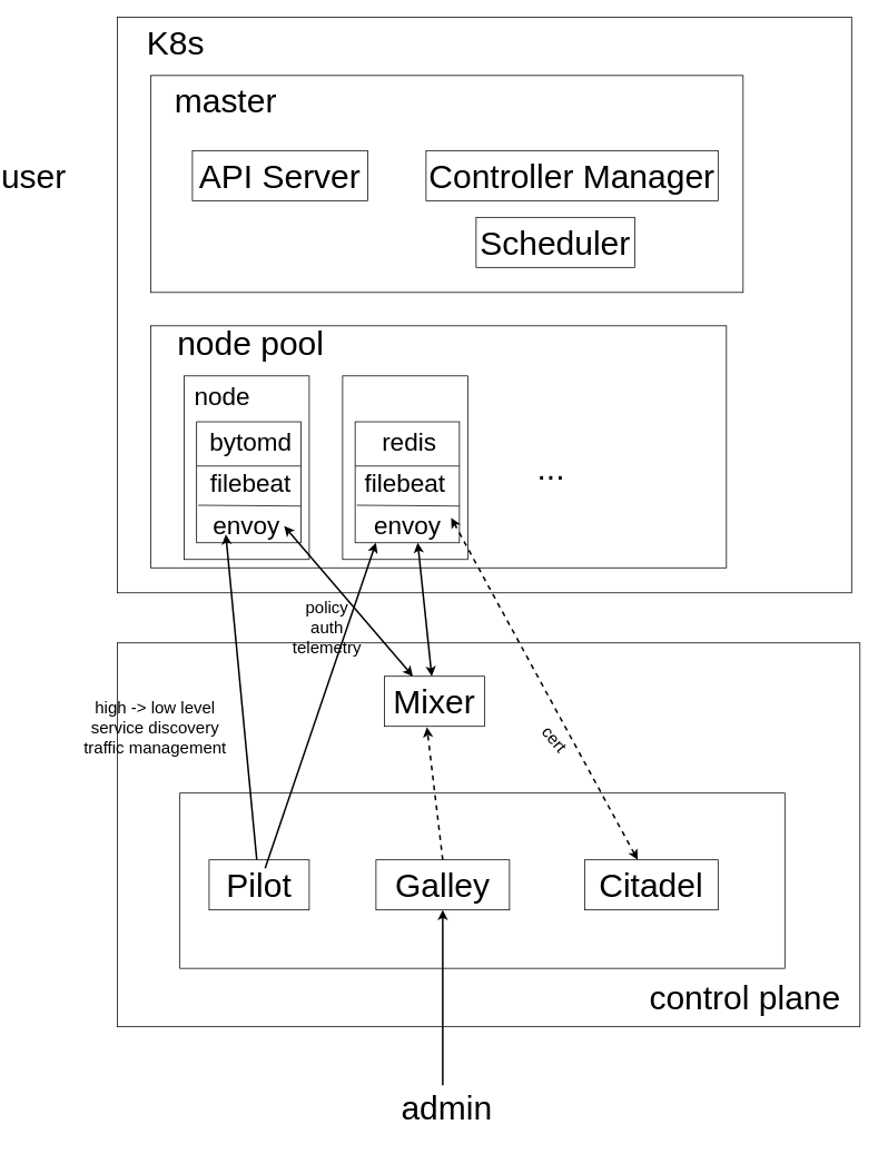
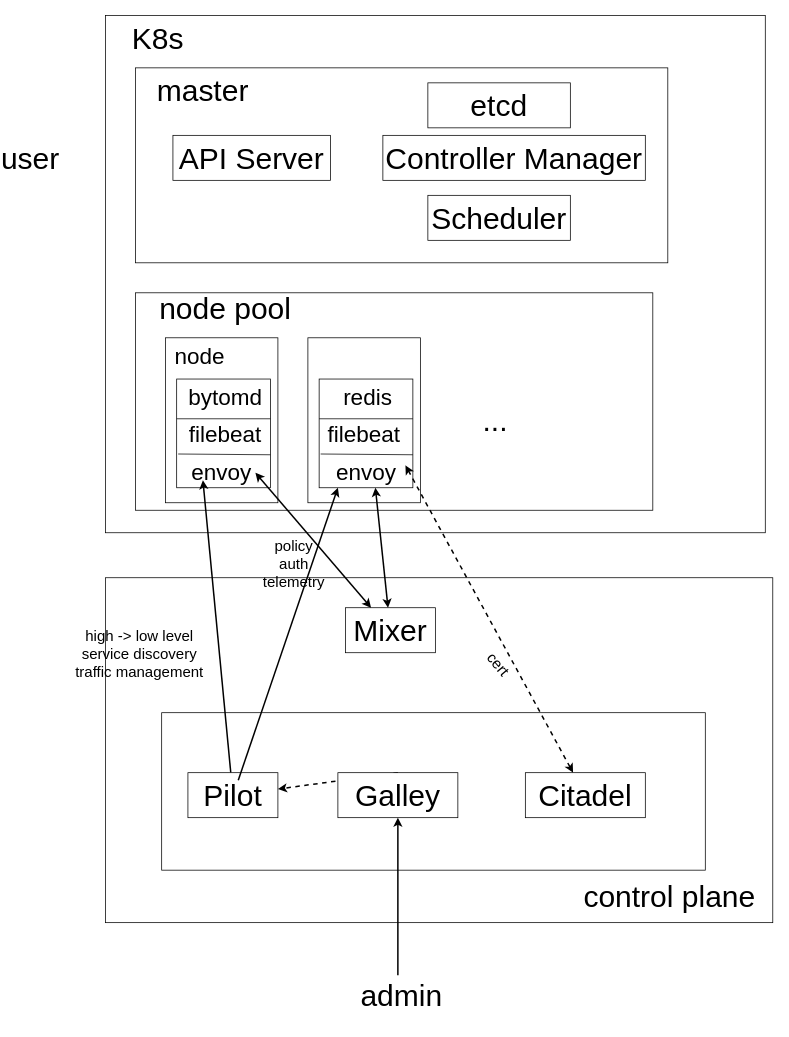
  <mxCell id="0" />
  <mxCell id="1" parent="0" />
  <mxCell id="2" value="" style="rounded=0;whiteSpace=wrap;html=1;labelBackgroundColor=none;fontSize=40;" vertex="1" parent="1"><mxGeometry x="140" y="20" width="880" height="690" as="geometry" /></mxCell>
  <mxCell id="3" value="K8s" style="text;html=1;strokeColor=none;fillColor=none;align=center;verticalAlign=middle;whiteSpace=wrap;rounded=0;labelBackgroundColor=none;fontSize=40;" vertex="1" parent="1"><mxGeometry x="190" y="40" width="40" height="20" as="geometry" /></mxCell>
  <mxCell id="4" value="user" style="text;html=1;strokeColor=none;fillColor=none;align=center;verticalAlign=middle;whiteSpace=wrap;rounded=0;labelBackgroundColor=none;fontSize=40;" vertex="1" parent="1"><mxGeometry x="20" y="200" width="40" height="20" as="geometry" /></mxCell>
  <mxCell id="5" value="" style="rounded=0;whiteSpace=wrap;html=1;labelBackgroundColor=none;fontSize=40;" vertex="1" parent="1"><mxGeometry x="180" y="90" width="710" height="260" as="geometry" /></mxCell>
  <mxCell id="6" value="master" style="text;html=1;strokeColor=none;fillColor=none;align=center;verticalAlign=middle;whiteSpace=wrap;rounded=0;labelBackgroundColor=none;fontSize=40;" vertex="1" parent="1"><mxGeometry x="250" y="110" width="40" height="20" as="geometry" /></mxCell>
  <mxCell id="7" value="" style="rounded=0;whiteSpace=wrap;html=1;labelBackgroundColor=none;fontSize=40;" vertex="1" parent="1"><mxGeometry x="180" y="390" width="690" height="290" as="geometry" /></mxCell>
  <mxCell id="8" value="node pool" style="text;html=1;strokeColor=none;fillColor=none;align=center;verticalAlign=middle;whiteSpace=wrap;rounded=0;labelBackgroundColor=none;fontSize=40;" vertex="1" parent="1"><mxGeometry x="190" y="400" width="220" height="20" as="geometry" /></mxCell>
  <mxCell id="9" value="API Server" style="rounded=0;whiteSpace=wrap;html=1;labelBackgroundColor=none;fontSize=40;" vertex="1" parent="1"><mxGeometry x="230" y="180" width="210" height="60" as="geometry" /></mxCell>
+ <mxCell id="10" value="etcd" style="rounded=0;whiteSpace=wrap;html=1;labelBackgroundColor=none;fontSize=40;" vertex="1" parent="1"><mxGeometry x="570" y="110" width="190" height="60" as="geometry" /></mxCell>
  <mxCell id="11" value="Controller Manager" style="rounded=0;whiteSpace=wrap;html=1;labelBackgroundColor=none;fontSize=40;" vertex="1" parent="1"><mxGeometry x="510" y="180" width="350" height="60" as="geometry" /></mxCell>
  <mxCell id="12" value="Scheduler" style="rounded=0;whiteSpace=wrap;html=1;labelBackgroundColor=none;fontSize=40;" vertex="1" parent="1"><mxGeometry x="570" y="260" width="190" height="60" as="geometry" /></mxCell>
  <mxCell id="13" value="" style="rounded=0;whiteSpace=wrap;html=1;labelBackgroundColor=none;fontSize=40;" vertex="1" parent="1"><mxGeometry x="220" y="450" width="150" height="220" as="geometry" /></mxCell>
  <mxCell id="14" value="&lt;font style=&quot;font-size: 30px&quot;&gt;node&amp;nbsp;&lt;/font&gt;" style="text;html=1;strokeColor=none;fillColor=none;align=center;verticalAlign=middle;whiteSpace=wrap;rounded=0;labelBackgroundColor=none;fontSize=40;" vertex="1" parent="1"><mxGeometry x="160" y="415" width="220" height="110" as="geometry" /></mxCell>
  <mxCell id="15" value="" style="rounded=0;whiteSpace=wrap;html=1;labelBackgroundColor=none;fontSize=40;" vertex="1" parent="1"><mxGeometry x="235" y="505" width="125" height="145" as="geometry" /></mxCell>
  <mxCell id="16" value="" style="endArrow=none;html=1;strokeColor=#000000;strokeWidth=1;fontSize=40;exitX=0;exitY=0.25;exitDx=0;exitDy=0;entryX=1;entryY=0.25;entryDx=0;entryDy=0;" edge="1" parent="1"><mxGeometry width="50" height="50" relative="1" as="geometry"><mxPoint x="235" y="558" as="sourcePoint" /><mxPoint x="360" y="558" as="targetPoint" /></mxGeometry></mxCell>
  <mxCell id="17" value="" style="endArrow=none;html=1;strokeColor=#000000;strokeWidth=1;fontSize=40;exitX=0.016;exitY=0.648;exitDx=0;exitDy=0;entryX=1;entryY=0.655;entryDx=0;entryDy=0;exitPerimeter=0;entryPerimeter=0;" edge="1" parent="1"><mxGeometry width="50" height="50" relative="1" as="geometry"><mxPoint x="237" y="605" as="sourcePoint" /><mxPoint x="360" y="606" as="targetPoint" /></mxGeometry></mxCell>
  <mxCell id="18" value="&lt;font style=&quot;font-size: 30px&quot;&gt;bytomd&lt;/font&gt;" style="text;html=1;strokeColor=none;fillColor=none;align=center;verticalAlign=middle;whiteSpace=wrap;rounded=0;labelBackgroundColor=none;fontSize=40;" vertex="1" parent="1"><mxGeometry x="190" y="470" width="220" height="110" as="geometry" /></mxCell>
  <mxCell id="19" value="&lt;font style=&quot;font-size: 30px&quot;&gt;filebeat&lt;/font&gt;" style="text;html=1;strokeColor=none;fillColor=none;align=center;verticalAlign=middle;whiteSpace=wrap;rounded=0;labelBackgroundColor=none;fontSize=40;" vertex="1" parent="1"><mxGeometry x="190" y="520" width="220" height="110" as="geometry" /></mxCell>
  <mxCell id="20" value="&lt;font style=&quot;font-size: 30px&quot;&gt;envoy&lt;/font&gt;" style="text;html=1;strokeColor=none;fillColor=none;align=center;verticalAlign=middle;whiteSpace=wrap;rounded=0;labelBackgroundColor=none;fontSize=40;" vertex="1" parent="1"><mxGeometry x="185" y="570" width="220" height="110" as="geometry" /></mxCell>
  <mxCell id="21" value="" style="rounded=0;whiteSpace=wrap;html=1;labelBackgroundColor=none;fontSize=40;" vertex="1" parent="1"><mxGeometry x="410" y="450" width="150" height="220" as="geometry" /></mxCell>
  <mxCell id="22" value="" style="rounded=0;whiteSpace=wrap;html=1;labelBackgroundColor=none;fontSize=40;" vertex="1" parent="1"><mxGeometry x="425" y="505" width="125" height="145" as="geometry" /></mxCell>
  <mxCell id="23" value="" style="endArrow=none;html=1;strokeColor=#000000;strokeWidth=1;fontSize=40;exitX=0;exitY=0.25;exitDx=0;exitDy=0;entryX=1;entryY=0.25;entryDx=0;entryDy=0;" edge="1" parent="1"><mxGeometry width="50" height="50" relative="1" as="geometry"><mxPoint x="425" y="558" as="sourcePoint" /><mxPoint x="550" y="558" as="targetPoint" /></mxGeometry></mxCell>
  <mxCell id="24" value="" style="endArrow=none;html=1;strokeColor=#000000;strokeWidth=1;fontSize=40;exitX=0.016;exitY=0.648;exitDx=0;exitDy=0;entryX=1;entryY=0.655;entryDx=0;entryDy=0;exitPerimeter=0;entryPerimeter=0;" edge="1" parent="1"><mxGeometry width="50" height="50" relative="1" as="geometry"><mxPoint x="427" y="605" as="sourcePoint" /><mxPoint x="550" y="606" as="targetPoint" /></mxGeometry></mxCell>
  <mxCell id="25" value="&lt;font style=&quot;font-size: 30px&quot;&gt;filebeat&lt;/font&gt;" style="text;html=1;strokeColor=none;fillColor=none;align=center;verticalAlign=middle;whiteSpace=wrap;rounded=0;labelBackgroundColor=none;fontSize=40;" vertex="1" parent="1"><mxGeometry x="375" y="520" width="220" height="110" as="geometry" /></mxCell>
  <mxCell id="26" value="&lt;font style=&quot;font-size: 30px&quot;&gt;envoy&lt;/font&gt;" style="text;html=1;strokeColor=none;fillColor=none;align=center;verticalAlign=middle;whiteSpace=wrap;rounded=0;labelBackgroundColor=none;fontSize=40;" vertex="1" parent="1"><mxGeometry x="377.5" y="570" width="220" height="110" as="geometry" /></mxCell>
  <mxCell id="27" value="&lt;span style=&quot;font-size: 30px&quot;&gt;redis&lt;/span&gt;&lt;br&gt;" style="text;html=1;strokeColor=none;fillColor=none;align=center;verticalAlign=middle;whiteSpace=wrap;rounded=0;labelBackgroundColor=none;fontSize=40;" vertex="1" parent="1"><mxGeometry x="380" y="470" width="220" height="110" as="geometry" /></mxCell>
  <mxCell id="28" value="..." style="text;html=1;strokeColor=none;fillColor=none;align=center;verticalAlign=middle;whiteSpace=wrap;rounded=0;labelBackgroundColor=none;fontSize=40;" vertex="1" parent="1"><mxGeometry x="640" y="550" width="40" height="20" as="geometry" /></mxCell>
  <mxCell id="29" value="" style="rounded=0;whiteSpace=wrap;html=1;labelBackgroundColor=none;fontSize=40;" vertex="1" parent="1"><mxGeometry x="140" y="770" width="890" height="460" as="geometry" /></mxCell>
  <mxCell id="30" value="Mixer" style="rounded=0;whiteSpace=wrap;html=1;labelBackgroundColor=none;fontSize=40;" vertex="1" parent="1"><mxGeometry x="460" y="810" width="120" height="60" as="geometry" /></mxCell>
  <mxCell id="31" value="" style="rounded=0;whiteSpace=wrap;html=1;labelBackgroundColor=none;fontSize=40;" vertex="1" parent="1"><mxGeometry x="215" y="950" width="725" height="210" as="geometry" /></mxCell>
  <mxCell id="32" style="rounded=0;orthogonalLoop=1;jettySize=auto;html=1;startArrow=none;startFill=0;endArrow=classic;endFill=1;strokeColor=#000000;strokeWidth=2;fontSize=20;" edge="1" parent="1" source="34"><mxGeometry relative="1" as="geometry"><mxPoint x="270" y="640" as="targetPoint" /></mxGeometry></mxCell>
  <mxCell id="33" value="high -&amp;gt; low level&lt;br&gt;service discovery&lt;br&gt;traffic management&lt;br&gt;" style="text;html=1;resizable=0;points=[];align=center;verticalAlign=middle;labelBackgroundColor=none;fontSize=20;" vertex="1" connectable="0" parent="32"><mxGeometry x="-0.152" y="4" relative="1" as="geometry"><mxPoint x="-102.5" y="5" as="offset" /></mxGeometry></mxCell>
  <mxCell id="34" value="Pilot" style="rounded=0;whiteSpace=wrap;html=1;labelBackgroundColor=none;fontSize=40;" vertex="1" parent="1"><mxGeometry x="250" y="1030" width="120" height="60" as="geometry" /></mxCell>
- <mxCell id="35" style="edgeStyle=none;rounded=0;orthogonalLoop=1;jettySize=auto;html=1;exitX=0.5;exitY=0;exitDx=0;exitDy=0;dashed=1;startArrow=none;startFill=0;endArrow=classic;endFill=1;strokeColor=#000000;strokeWidth=2;fontSize=40;entryX=0.425;entryY=1.017;entryDx=0;entryDy=0;entryPerimeter=0;" edge="1" parent="1" source="36" target="30"><mxGeometry relative="1" as="geometry" /></mxCell>
+ <mxCell id="35" style="edgeStyle=none;rounded=0;orthogonalLoop=1;jettySize=auto;html=1;exitX=0.5;exitY=0;exitDx=0;exitDy=0;dashed=1;startArrow=none;startFill=0;endArrow=classic;endFill=1;strokeColor=#000000;strokeWidth=2;fontSize=40;" edge="1" parent="1" source="36" target="34"><mxGeometry relative="1" as="geometry" /></mxCell>
  <mxCell id="36" value="Galley" style="rounded=0;whiteSpace=wrap;html=1;labelBackgroundColor=none;fontSize=40;" vertex="1" parent="1"><mxGeometry x="450" y="1030" width="160" height="60" as="geometry" /></mxCell>
  <mxCell id="37" value="Citadel" style="rounded=0;whiteSpace=wrap;html=1;labelBackgroundColor=none;fontSize=40;" vertex="1" parent="1"><mxGeometry x="700" y="1030" width="160" height="60" as="geometry" /></mxCell>
  <mxCell id="38" style="rounded=0;orthogonalLoop=1;jettySize=auto;html=1;startArrow=none;startFill=0;endArrow=classic;endFill=1;strokeColor=#000000;strokeWidth=2;fontSize=40;entryX=0.5;entryY=1;entryDx=0;entryDy=0;" edge="1" parent="1" target="36"><mxGeometry relative="1" as="geometry"><mxPoint x="530" y="1300" as="sourcePoint" /></mxGeometry></mxCell>
  <mxCell id="39" value="admin" style="text;html=1;strokeColor=none;fillColor=none;align=center;verticalAlign=middle;whiteSpace=wrap;rounded=0;labelBackgroundColor=none;fontSize=40;" vertex="1" parent="1"><mxGeometry x="450" y="1290" width="170" height="71" as="geometry" /></mxCell>
  <mxCell id="40" value="control plane" style="text;html=1;strokeColor=none;fillColor=none;align=center;verticalAlign=middle;whiteSpace=wrap;rounded=0;labelBackgroundColor=none;fontSize=40;" vertex="1" parent="1"><mxGeometry x="760" y="1159" width="265" height="71" as="geometry" /></mxCell>
  <mxCell id="41" value="" style="endArrow=classic;startArrow=classic;html=1;strokeColor=#000000;strokeWidth=2;fontSize=40;" edge="1" parent="1" target="30"><mxGeometry width="50" height="50" relative="1" as="geometry"><mxPoint x="340" y="630" as="sourcePoint" /><mxPoint x="50" y="1380" as="targetPoint" /></mxGeometry></mxCell>
  <mxCell id="42" value="policy&lt;br style=&quot;font-size: 20px;&quot;&gt;auth&lt;br style=&quot;font-size: 20px;&quot;&gt;telemetry&lt;br style=&quot;font-size: 20px;&quot;&gt;" style="text;html=1;resizable=0;points=[];align=center;verticalAlign=middle;labelBackgroundColor=none;fontSize=20;" vertex="1" connectable="0" parent="41"><mxGeometry x="0.196" y="1" relative="1" as="geometry"><mxPoint x="-43" y="13" as="offset" /></mxGeometry></mxCell>
  <mxCell id="43" value="" style="endArrow=classic;startArrow=classic;html=1;strokeColor=#000000;strokeWidth=2;fontSize=40;" edge="1" parent="1" target="30"><mxGeometry width="50" height="50" relative="1" as="geometry"><mxPoint x="500" y="650" as="sourcePoint" /><mxPoint x="518.415" y="810" as="targetPoint" /></mxGeometry></mxCell>
  <mxCell id="44" value="" style="endArrow=classic;startArrow=classic;html=1;strokeColor=#000000;strokeWidth=2;fontSize=40;exitX=0.739;exitY=0.455;exitDx=0;exitDy=0;exitPerimeter=0;dashed=1;" edge="1" parent="1" source="26" target="37"><mxGeometry width="50" height="50" relative="1" as="geometry"><mxPoint x="684.927" y="720" as="sourcePoint" /><mxPoint x="718.585" y="840" as="targetPoint" /></mxGeometry></mxCell>
  <mxCell id="45" value="&lt;font style=&quot;font-size: 20px&quot;&gt;cert&lt;/font&gt;" style="text;html=1;resizable=0;points=[];align=center;verticalAlign=middle;labelBackgroundColor=none;fontSize=40;rotation=50;" vertex="1" connectable="0" parent="44"><mxGeometry x="0.15" y="2" relative="1" as="geometry"><mxPoint x="-0.5" y="25" as="offset" /></mxGeometry></mxCell>
  <mxCell id="46" style="rounded=0;orthogonalLoop=1;jettySize=auto;html=1;startArrow=none;startFill=0;endArrow=classic;endFill=1;strokeColor=#000000;strokeWidth=2;fontSize=20;" edge="1" parent="1"><mxGeometry relative="1" as="geometry"><mxPoint x="317.143" y="1040" as="sourcePoint" /><mxPoint x="450" y="650" as="targetPoint" /><Array as="points"><mxPoint x="450" y="650" /></Array></mxGeometry></mxCell>
